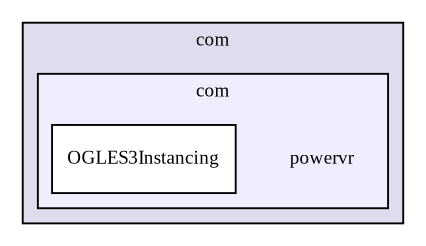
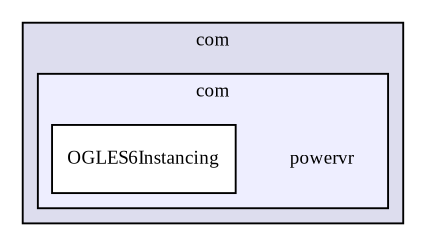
  digraph {
    compound=true
    fontname="Liberation Serif"
    node [fontname="Liberation Serif" fontsize=10]
    n1 [label=powervr shape=plaintext color=gray40]
-   n2 [color=black fillcolor=white label=OGLES3Instancing shape=box style=filled]
+   n2 [color=black fillcolor=white label=OGLES6Instancing shape=box style=filled]
    subgraph cluster_1 {
      bgcolor="#ddddee"
      fontsize=10
      label=com
      pencolor=black
      subgraph cluster_2 {
        bgcolor="#eeeeff"
        fontsize=10
        pencolor=black
        n1
        n2
      }
    }
  }
